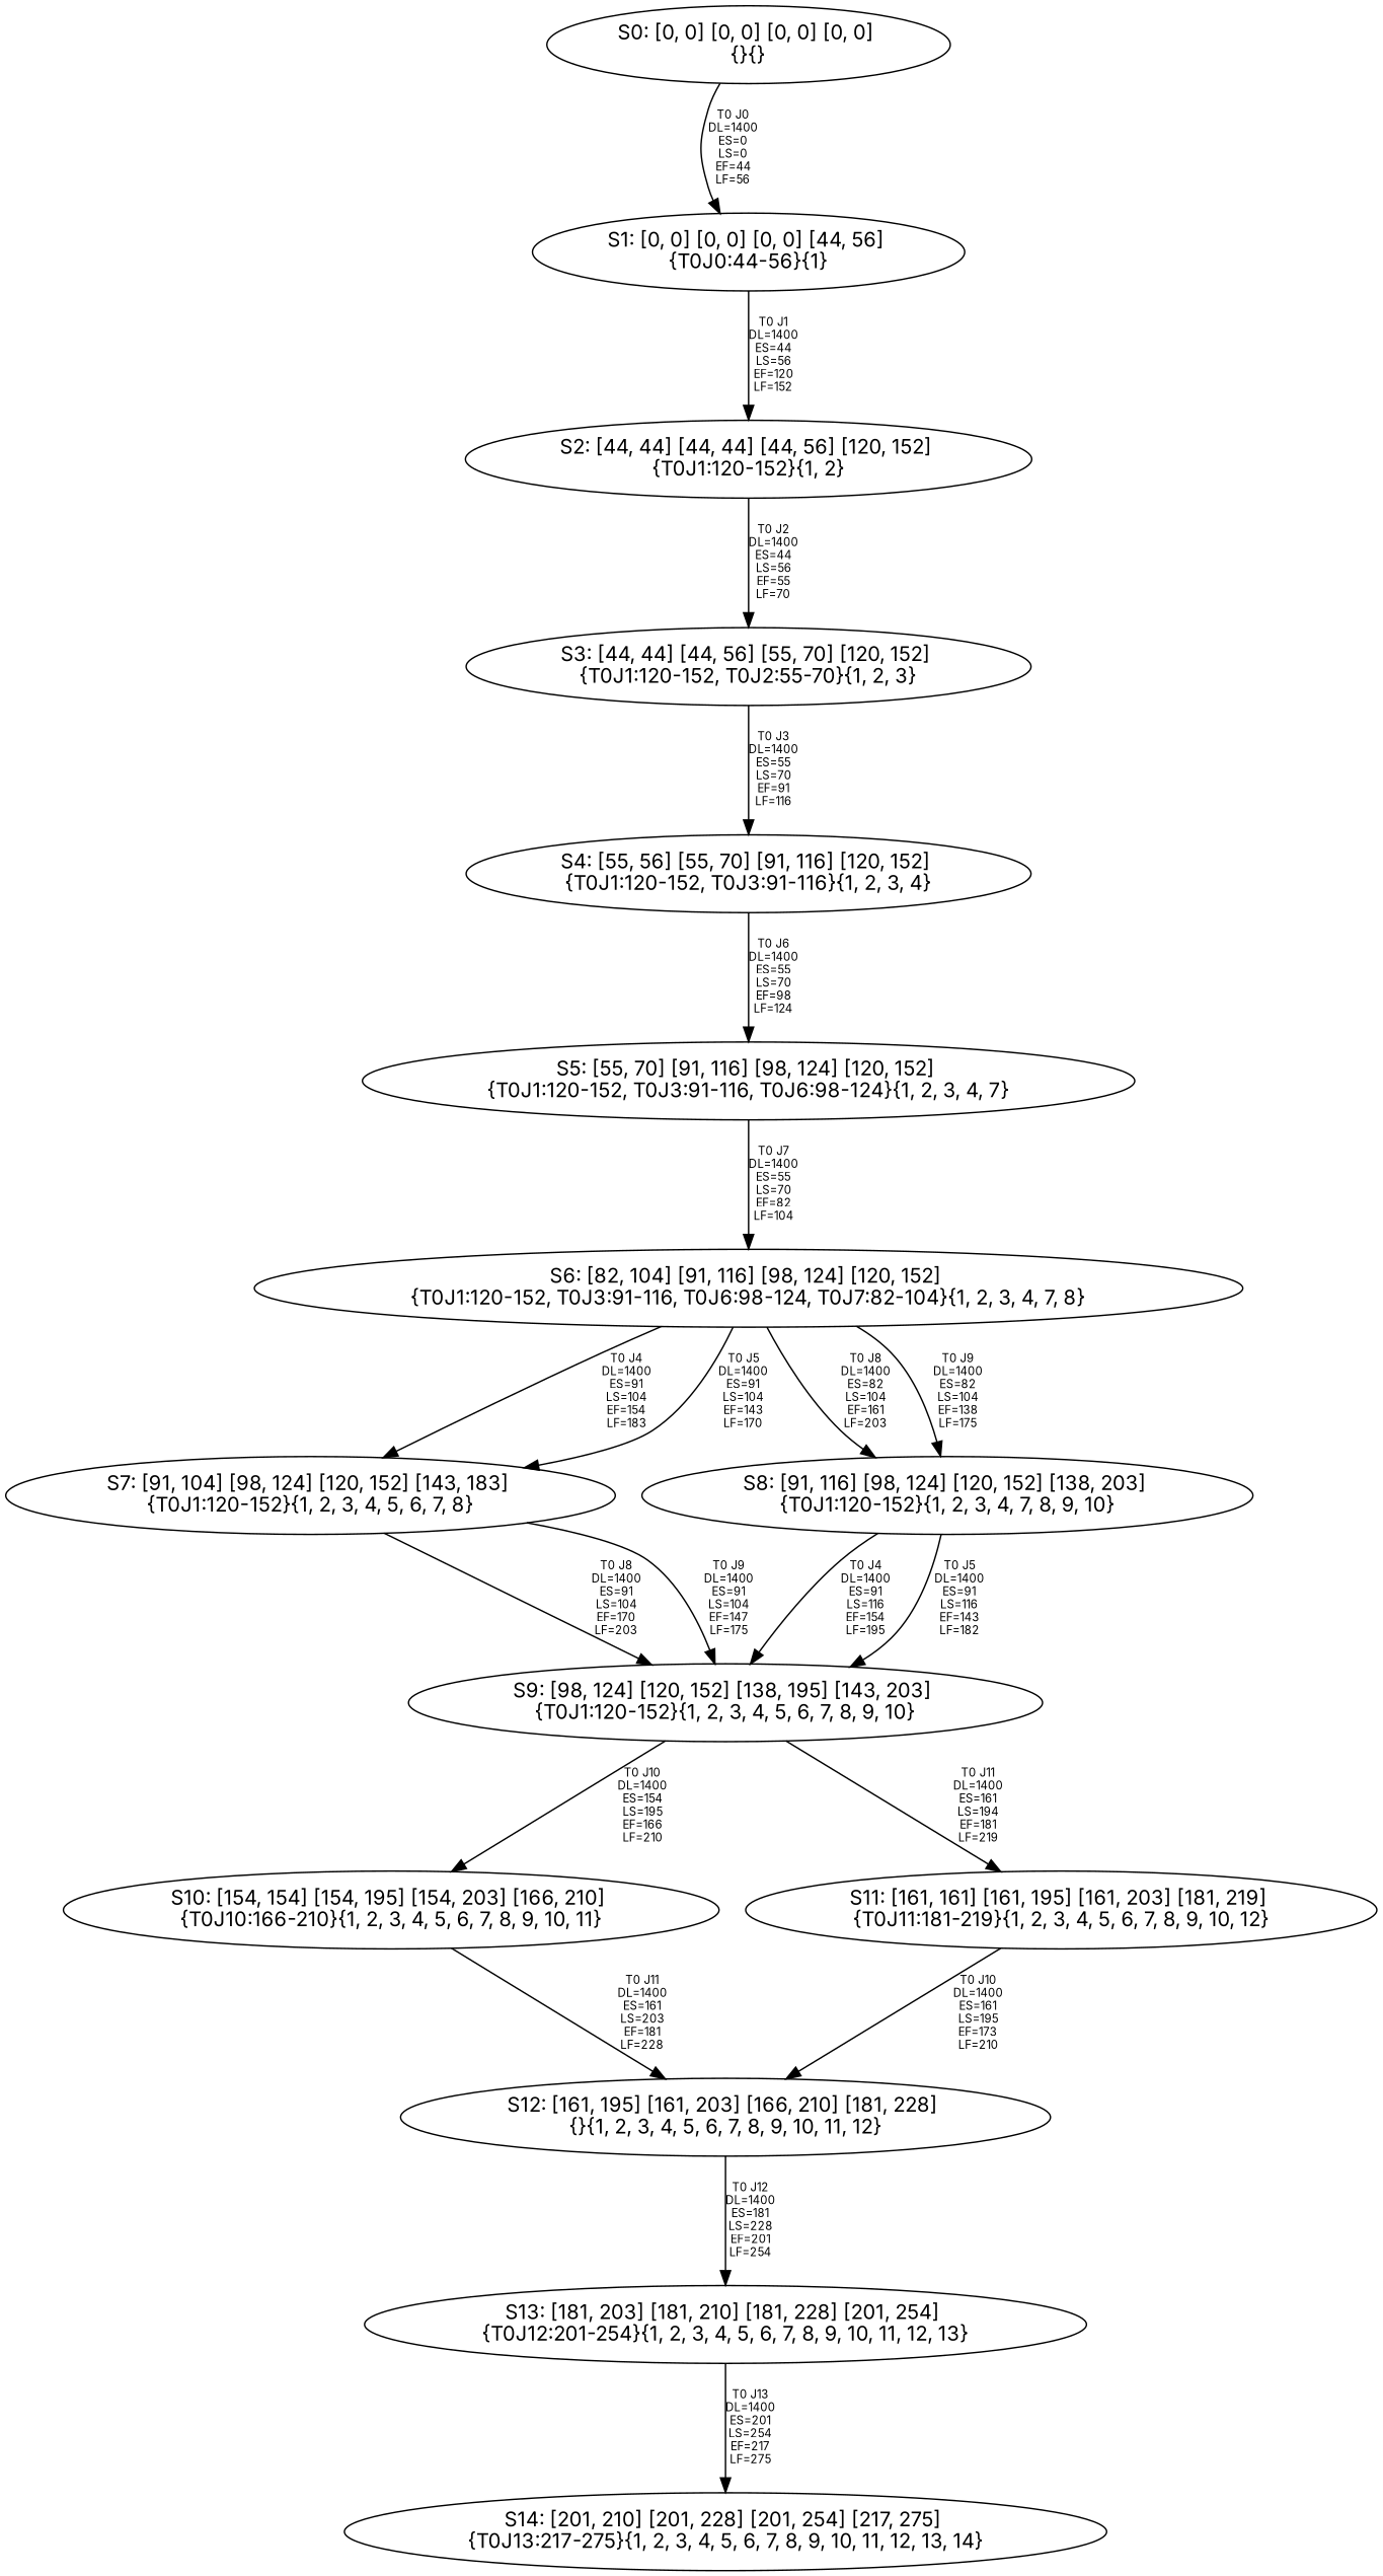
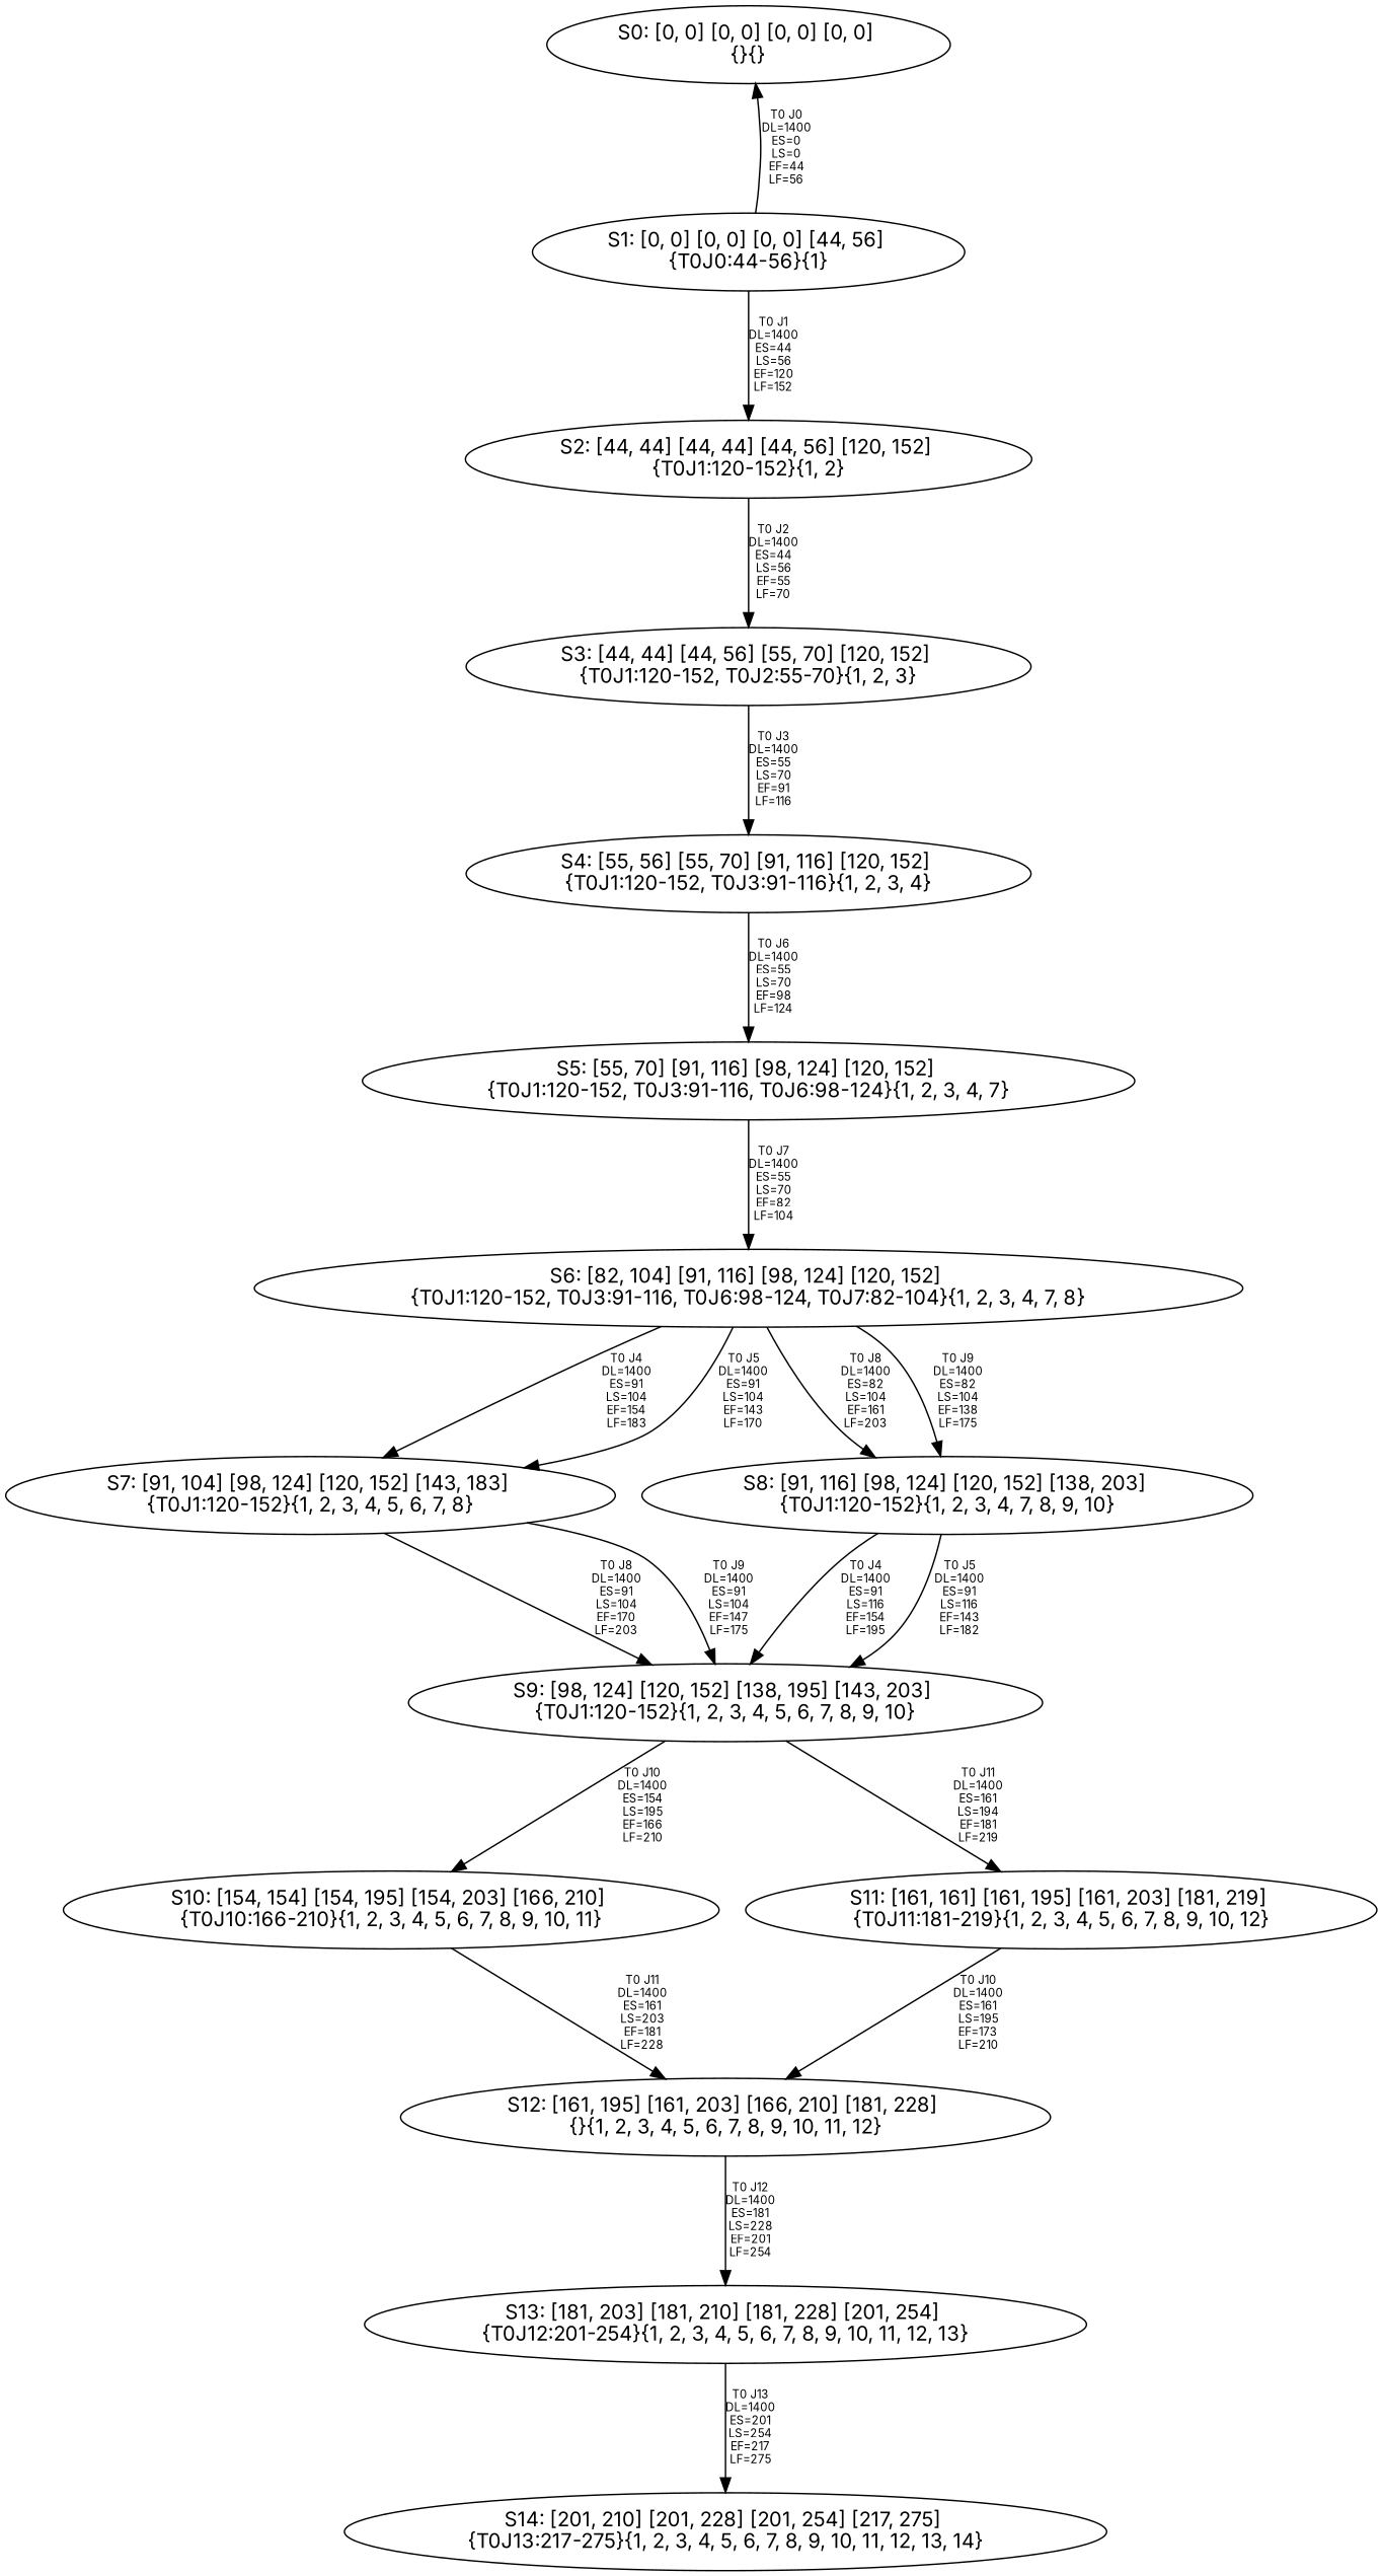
  digraph {
    fontname=Inter
    node [fontname=Inter]
    edge [fontsize=8 fontname=Inter]
    n1 [label="S0: [0, 0] [0, 0] [0, 0] [0, 0] \n{}{}"]
    n2 [label="S1: [0, 0] [0, 0] [0, 0] [44, 56] \n{T0J0:44-56}{1}"]
    n3 [label="S2: [44, 44] [44, 44] [44, 56] [120, 152] \n{T0J1:120-152}{1, 2}"]
    n4 [label="S3: [44, 44] [44, 56] [55, 70] [120, 152] \n{T0J1:120-152, T0J2:55-70}{1, 2, 3}"]
    n5 [label="S4: [55, 56] [55, 70] [91, 116] [120, 152] \n{T0J1:120-152, T0J3:91-116}{1, 2, 3, 4}"]
    n6 [label="S5: [55, 70] [91, 116] [98, 124] [120, 152] \n{T0J1:120-152, T0J3:91-116, T0J6:98-124}{1, 2, 3, 4, 7}"]
    n7 [label="S6: [82, 104] [91, 116] [98, 124] [120, 152] \n{T0J1:120-152, T0J3:91-116, T0J6:98-124, T0J7:82-104}{1, 2, 3, 4, 7, 8}"]
    n8 [label="S7: [91, 104] [98, 124] [120, 152] [143, 183] \n{T0J1:120-152}{1, 2, 3, 4, 5, 6, 7, 8}"]
    n9 [label="S8: [91, 116] [98, 124] [120, 152] [138, 203] \n{T0J1:120-152}{1, 2, 3, 4, 7, 8, 9, 10}"]
    n10 [label="S9: [98, 124] [120, 152] [138, 195] [143, 203] \n{T0J1:120-152}{1, 2, 3, 4, 5, 6, 7, 8, 9, 10}"]
    n11 [label="S10: [154, 154] [154, 195] [154, 203] [166, 210] \n{T0J10:166-210}{1, 2, 3, 4, 5, 6, 7, 8, 9, 10, 11}"]
    n12 [label="S11: [161, 161] [161, 195] [161, 203] [181, 219] \n{T0J11:181-219}{1, 2, 3, 4, 5, 6, 7, 8, 9, 10, 12}"]
    n13 [label="S12: [161, 195] [161, 203] [166, 210] [181, 228] \n{}{1, 2, 3, 4, 5, 6, 7, 8, 9, 10, 11, 12}"]
    n14 [label="S13: [181, 203] [181, 210] [181, 228] [201, 254] \n{T0J12:201-254}{1, 2, 3, 4, 5, 6, 7, 8, 9, 10, 11, 12, 13}"]
    n15 [label="S14: [201, 210] [201, 228] [201, 254] [217, 275] \n{T0J13:217-275}{1, 2, 3, 4, 5, 6, 7, 8, 9, 10, 11, 12, 13, 14}"]
-   n1 -> n2 [label="T0 J0\nDL=1400\nES=0\nLS=0\nEF=44\nLF=56"]
+   n2 -> n1 [label="T0 J0\nDL=1400\nES=0\nLS=0\nEF=44\nLF=56"]
    n2 -> n3 [label="T0 J1\nDL=1400\nES=44\nLS=56\nEF=120\nLF=152"]
    n3 -> n4 [label="T0 J2\nDL=1400\nES=44\nLS=56\nEF=55\nLF=70"]
    n4 -> n5 [label="T0 J3\nDL=1400\nES=55\nLS=70\nEF=91\nLF=116"]
    n5 -> n6 [label="T0 J6\nDL=1400\nES=55\nLS=70\nEF=98\nLF=124"]
    n6 -> n7 [label="T0 J7\nDL=1400\nES=55\nLS=70\nEF=82\nLF=104"]
    n7 -> n8 [label="T0 J4\nDL=1400\nES=91\nLS=104\nEF=154\nLF=183"]
    n7 -> n8 [label="T0 J5\nDL=1400\nES=91\nLS=104\nEF=143\nLF=170"]
    n7 -> n9 [label="T0 J8\nDL=1400\nES=82\nLS=104\nEF=161\nLF=203"]
    n7 -> n9 [label="T0 J9\nDL=1400\nES=82\nLS=104\nEF=138\nLF=175"]
    n8 -> n10 [label="T0 J8\nDL=1400\nES=91\nLS=104\nEF=170\nLF=203"]
    n8 -> n10 [label="T0 J9\nDL=1400\nES=91\nLS=104\nEF=147\nLF=175"]
    n9 -> n10 [label="T0 J4\nDL=1400\nES=91\nLS=116\nEF=154\nLF=195"]
    n9 -> n10 [label="T0 J5\nDL=1400\nES=91\nLS=116\nEF=143\nLF=182"]
    n10 -> n11 [label="T0 J10\nDL=1400\nES=154\nLS=195\nEF=166\nLF=210"]
    n10 -> n12 [label="T0 J11\nDL=1400\nES=161\nLS=194\nEF=181\nLF=219"]
    n11 -> n13 [label="T0 J11\nDL=1400\nES=161\nLS=203\nEF=181\nLF=228"]
    n12 -> n13 [label="T0 J10\nDL=1400\nES=161\nLS=195\nEF=173\nLF=210"]
    n13 -> n14 [label="T0 J12\nDL=1400\nES=181\nLS=228\nEF=201\nLF=254"]
    n14 -> n15 [label="T0 J13\nDL=1400\nES=201\nLS=254\nEF=217\nLF=275"]
  }
